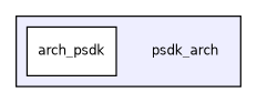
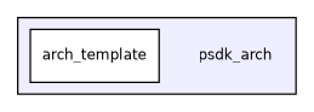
  digraph {
    compound=true
    node [fontname=Helvetica fontsize=10]
    n1 [label=psdk_arch shape=plaintext]
-   n2 [color=black fillcolor=white label=arch_psdk shape=box style=filled]
+   n2 [color=black fillcolor=white label=arch_template shape=box style=filled]
    subgraph cluster_1 {
      bgcolor="#eeeeff"
      pencolor=black
      n1
      n2
    }
  }
